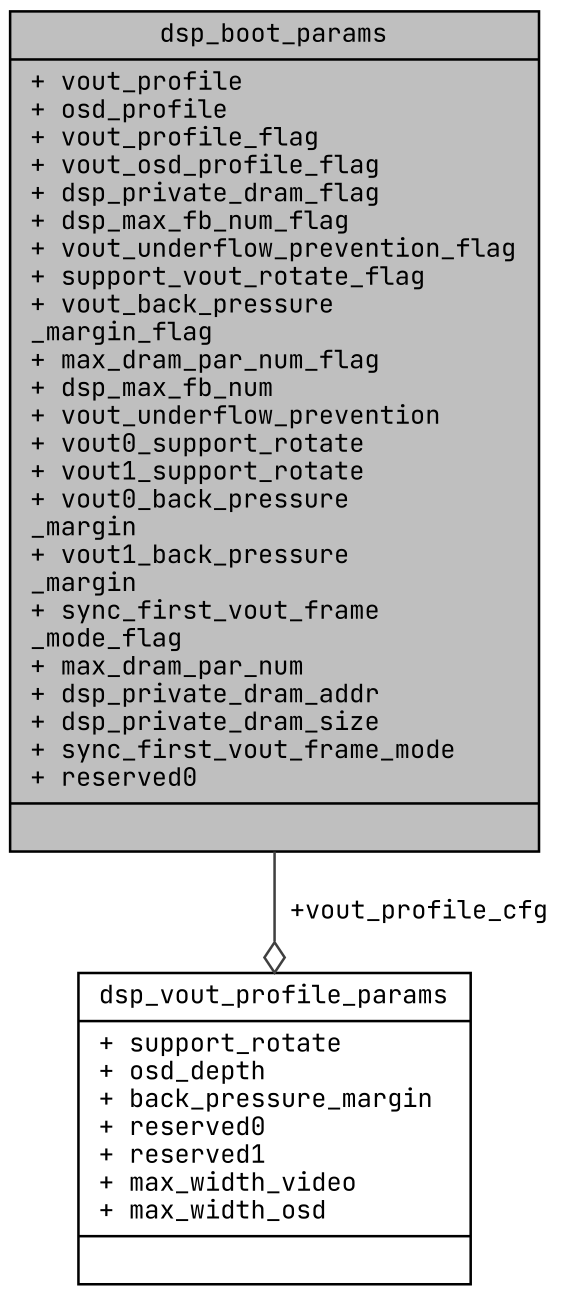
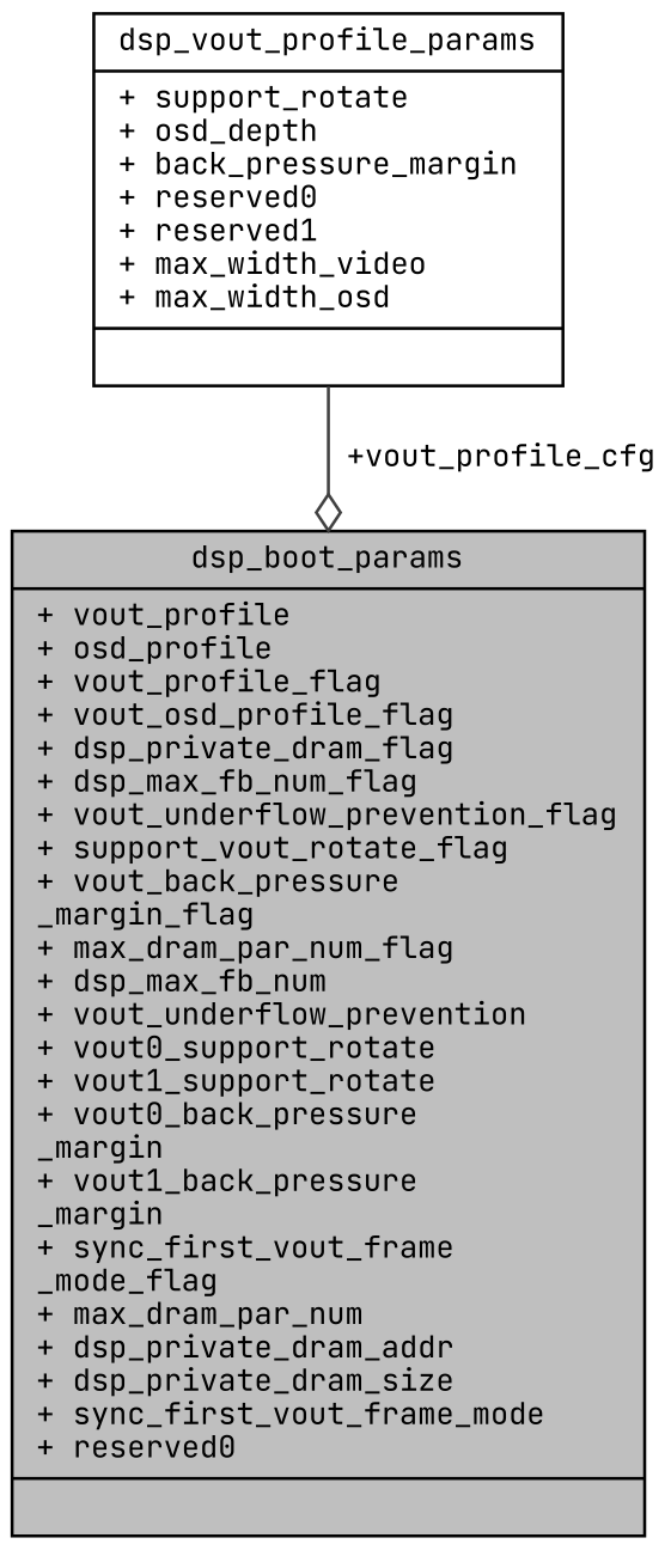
  digraph {
    fontname="JetBrains Mono"
    node [color=black fontname="JetBrains Mono" fontsize=10 shape=record]
    n1 [fillcolor=grey75 fontcolor=black height=0.2 label="{dsp_boot_params\n|+ vout_profile\l+ osd_profile\l+ vout_profile_flag\l+ vout_osd_profile_flag\l+ dsp_private_dram_flag\l+ dsp_max_fb_num_flag\l+ vout_underflow_prevention_flag\l+ support_vout_rotate_flag\l+ vout_back_pressure\l_margin_flag\l+ max_dram_par_num_flag\l+ dsp_max_fb_num\l+ vout_underflow_prevention\l+ vout0_support_rotate\l+ vout1_support_rotate\l+ vout0_back_pressure\l_margin\l+ vout1_back_pressure\l_margin\l+ sync_first_vout_frame\l_mode_flag\l+ max_dram_par_num\l+ dsp_private_dram_addr\l+ dsp_private_dram_size\l+ sync_first_vout_frame_mode\l+ reserved0\l|}" style=filled width=0.4]
    n2 [height=0.2 label="{dsp_vout_profile_params\n|+ support_rotate\l+ osd_depth\l+ back_pressure_margin\l+ reserved0\l+ reserved1\l+ max_width_video\l+ max_width_osd\l|}" width=0.4]
-   n1 -> n2 [arrowhead=odiamond color=grey25 fontname="JetBrains Mono" fontsize=10 label=" +vout_profile_cfg" labelfontname=Helvetica labelfontsize=10 style=solid]
+   n2 -> n1 [arrowhead=odiamond color=grey25 fontname="JetBrains Mono" fontsize=10 label=" +vout_profile_cfg" labelfontname=Helvetica labelfontsize=10 style=solid]
  }
